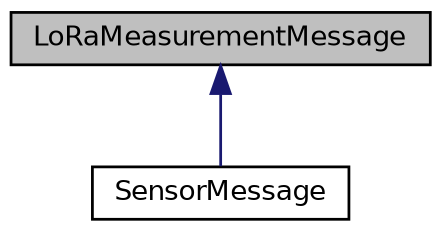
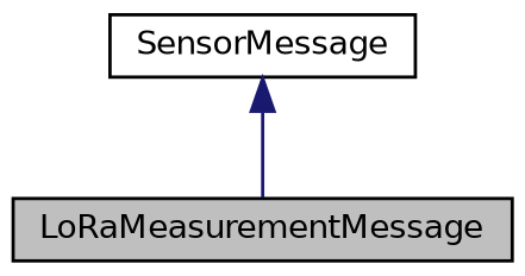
  digraph {
    node [color=black fontname=Helvetica fontsize=10 shape=record style=filled]
    n1 [fillcolor=grey75 fontcolor=black height=0.2 label=LoRaMeasurementMessage width=0.4]
    n2 [fillcolor=white height=0.2 label=SensorMessage width=0.4]
-   n1 -> n2 [color=midnightblue dir=back fontname=Helvetica fontsize=10 labelfontname=Helvetica labelfontsize=10 style=solid]
+   n2 -> n1 [color=midnightblue dir=back fontname=Helvetica fontsize=10 labelfontname=Helvetica labelfontsize=10 style=solid]
  }
